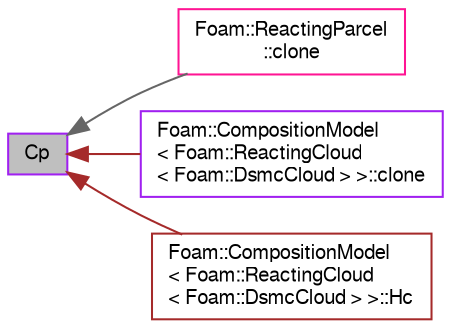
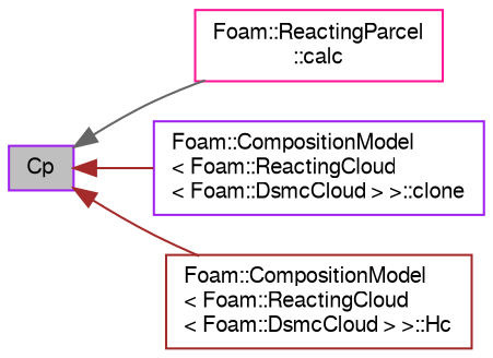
  digraph {
    rankdir=LR
    node [color=purple fontname=FreeSans fontsize=10 shape=record]
    edge [color=brown dir=back fontname=FreeSans fontsize=10 labelfontname=FreeSans labelfontsize=10 style=solid]
    n1 [fillcolor=grey75 fontcolor=black height=0.2 label=Cp style=filled width=0.4]
-   n2 [color=deeppink height=0.2 label="Foam::ReactingParcel\l::clone" width=0.4]
+   n2 [color=deeppink height=0.2 label="Foam::ReactingParcel\l::calc" width=0.4]
    n3 [height=0.2 label="Foam::CompositionModel\l\< Foam::ReactingCloud\l\< Foam::DsmcCloud \> \>::clone" width=0.4]
    n4 [color=brown height=0.2 label="Foam::CompositionModel\l\< Foam::ReactingCloud\l\< Foam::DsmcCloud \> \>::Hc" width=0.4]
    n1 -> n2 [color=gray40]
    n1 -> n3
    n1 -> n4
  }
